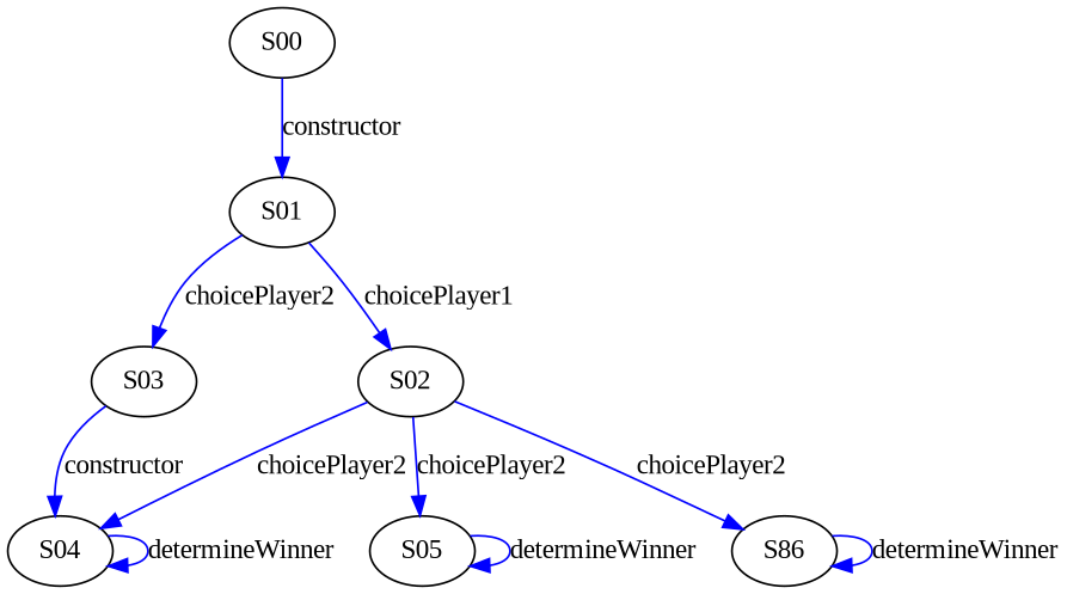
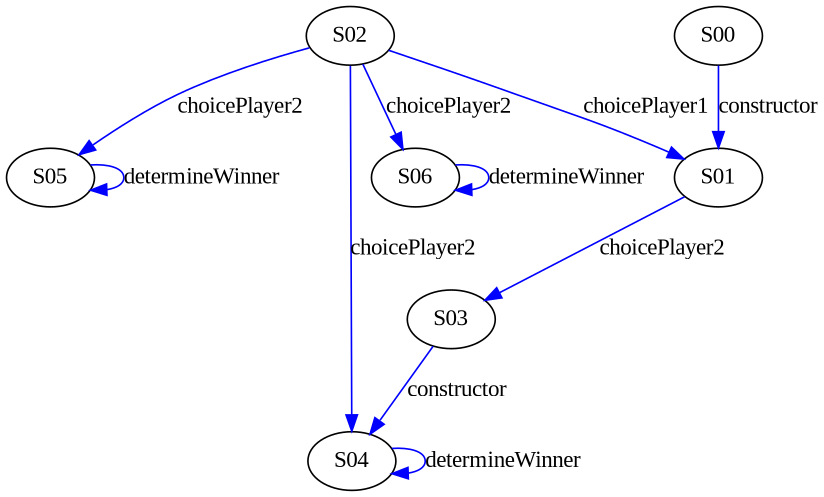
  digraph {
    fontname="Liberation Serif"
    node [fontname="Liberation Serif"]
    edge [color=blue fontname="Liberation Serif"]
-   S06 [label=S86]
+   S06
    S01
    S02
    S03
    S04
    S05
    S00
    S06 -> S06 [label=determineWinner]
-   S01 -> S02 [label=choicePlayer1]
+   S02 -> S01 [label=choicePlayer1]
    S01 -> S03 [label=choicePlayer2]
    S02 -> S06 [label=choicePlayer2]
    S02 -> S04 [label=choicePlayer2]
    S02 -> S05 [label=choicePlayer2]
    S03 -> S04 [label=constructor]
    S04 -> S04 [label=determineWinner]
    S05 -> S05 [label=determineWinner]
    S00 -> S01 [label=constructor]
  }
